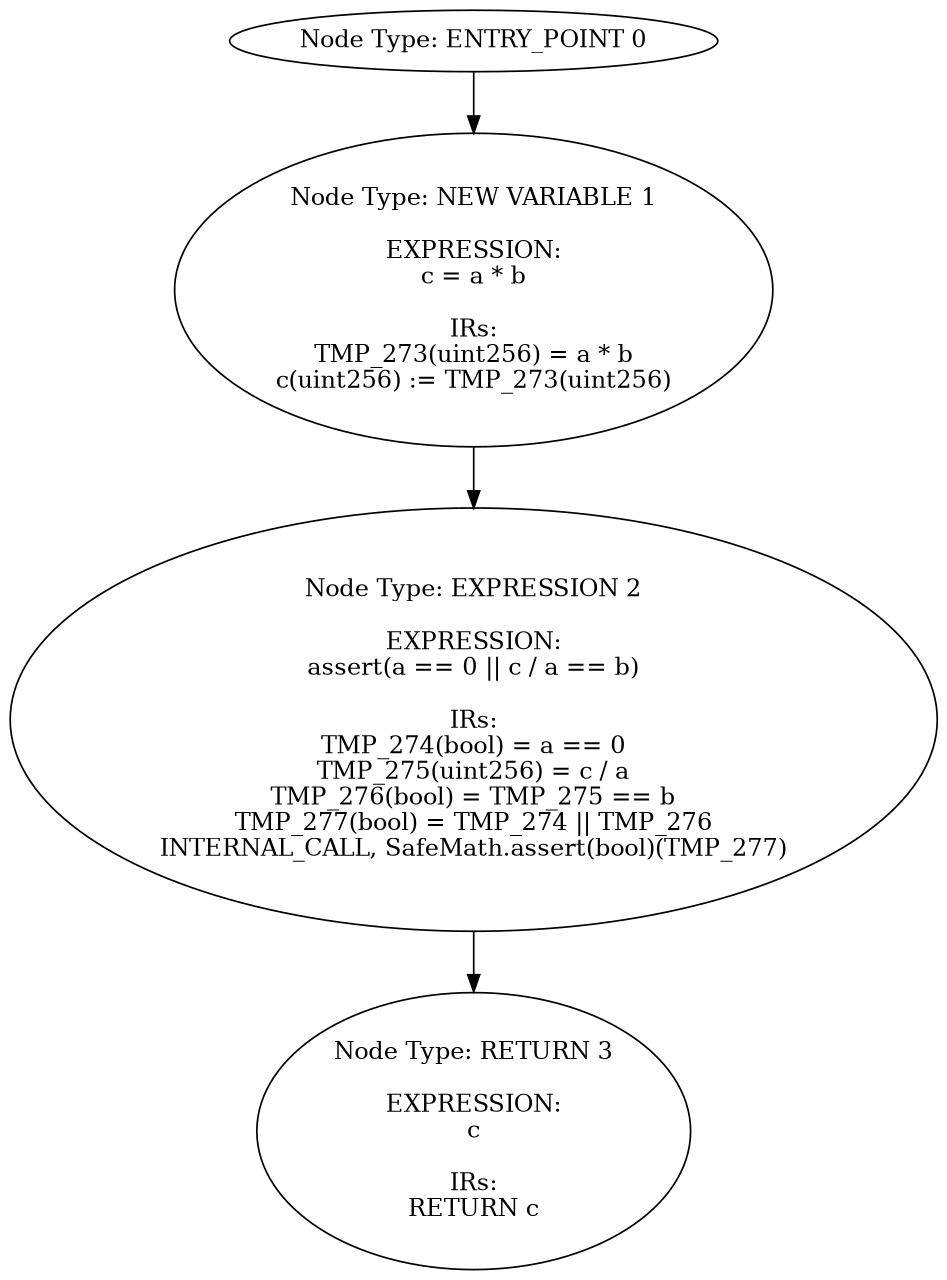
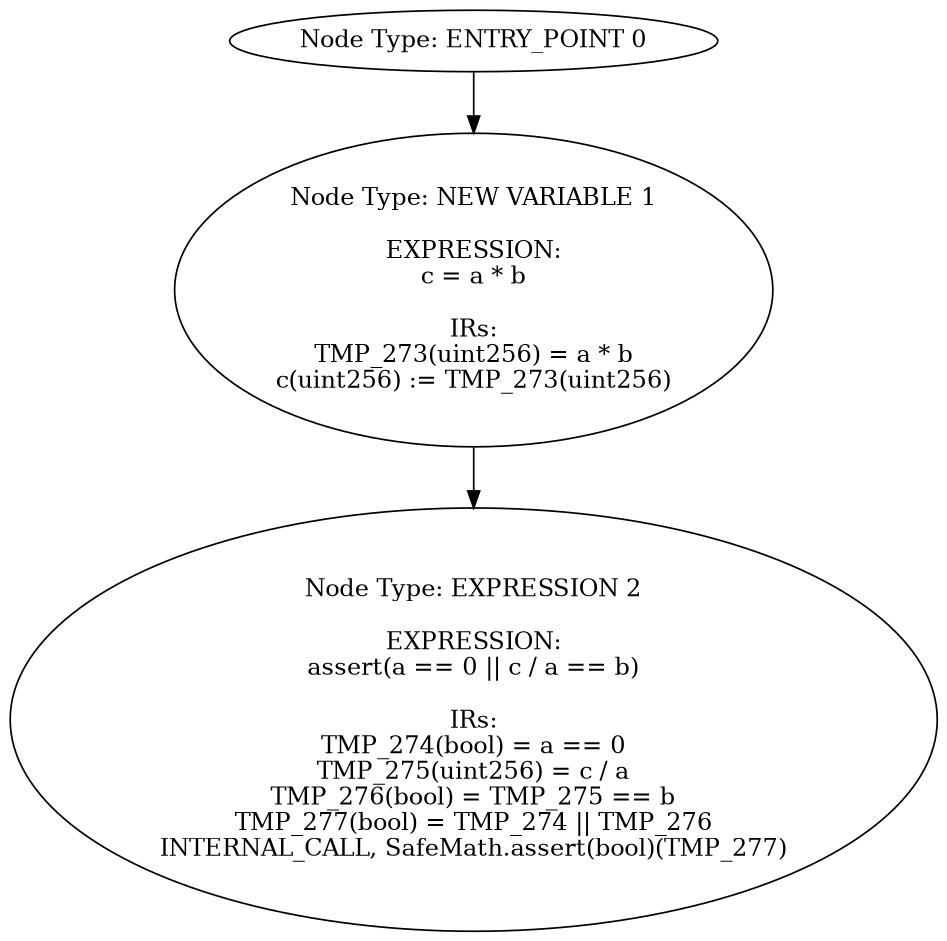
  digraph {
    n1 [label="Node Type: ENTRY_POINT 0\n"]
    n2 [label="Node Type: NEW VARIABLE 1\n\nEXPRESSION:\nc = a * b\n\nIRs:\nTMP_273(uint256) = a * b\nc(uint256) := TMP_273(uint256)"]
    n3 [label="Node Type: EXPRESSION 2\n\nEXPRESSION:\nassert(a == 0 || c / a == b)\n\nIRs:\nTMP_274(bool) = a == 0\nTMP_275(uint256) = c / a\nTMP_276(bool) = TMP_275 == b\nTMP_277(bool) = TMP_274 || TMP_276\nINTERNAL_CALL, SafeMath.assert(bool)(TMP_277)"]
-   n4 [label="Node Type: RETURN 3\n\nEXPRESSION:\nc\n\nIRs:\nRETURN c"]
    n1 -> n2
    n2 -> n3
-   n3 -> n4
  }
